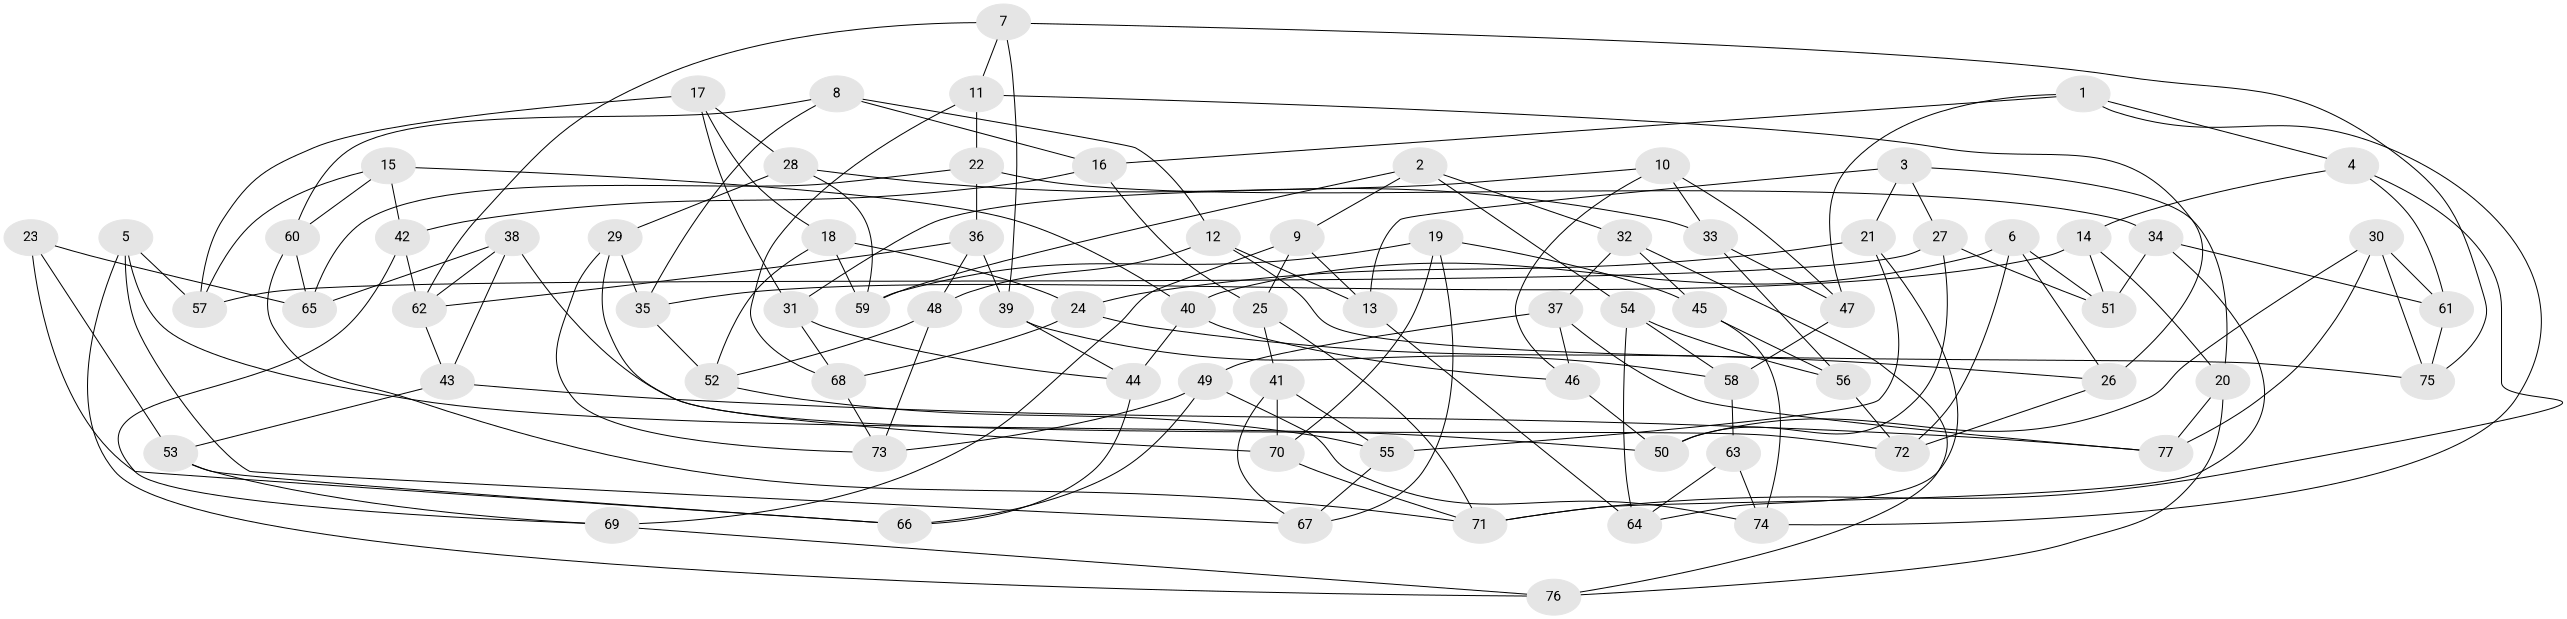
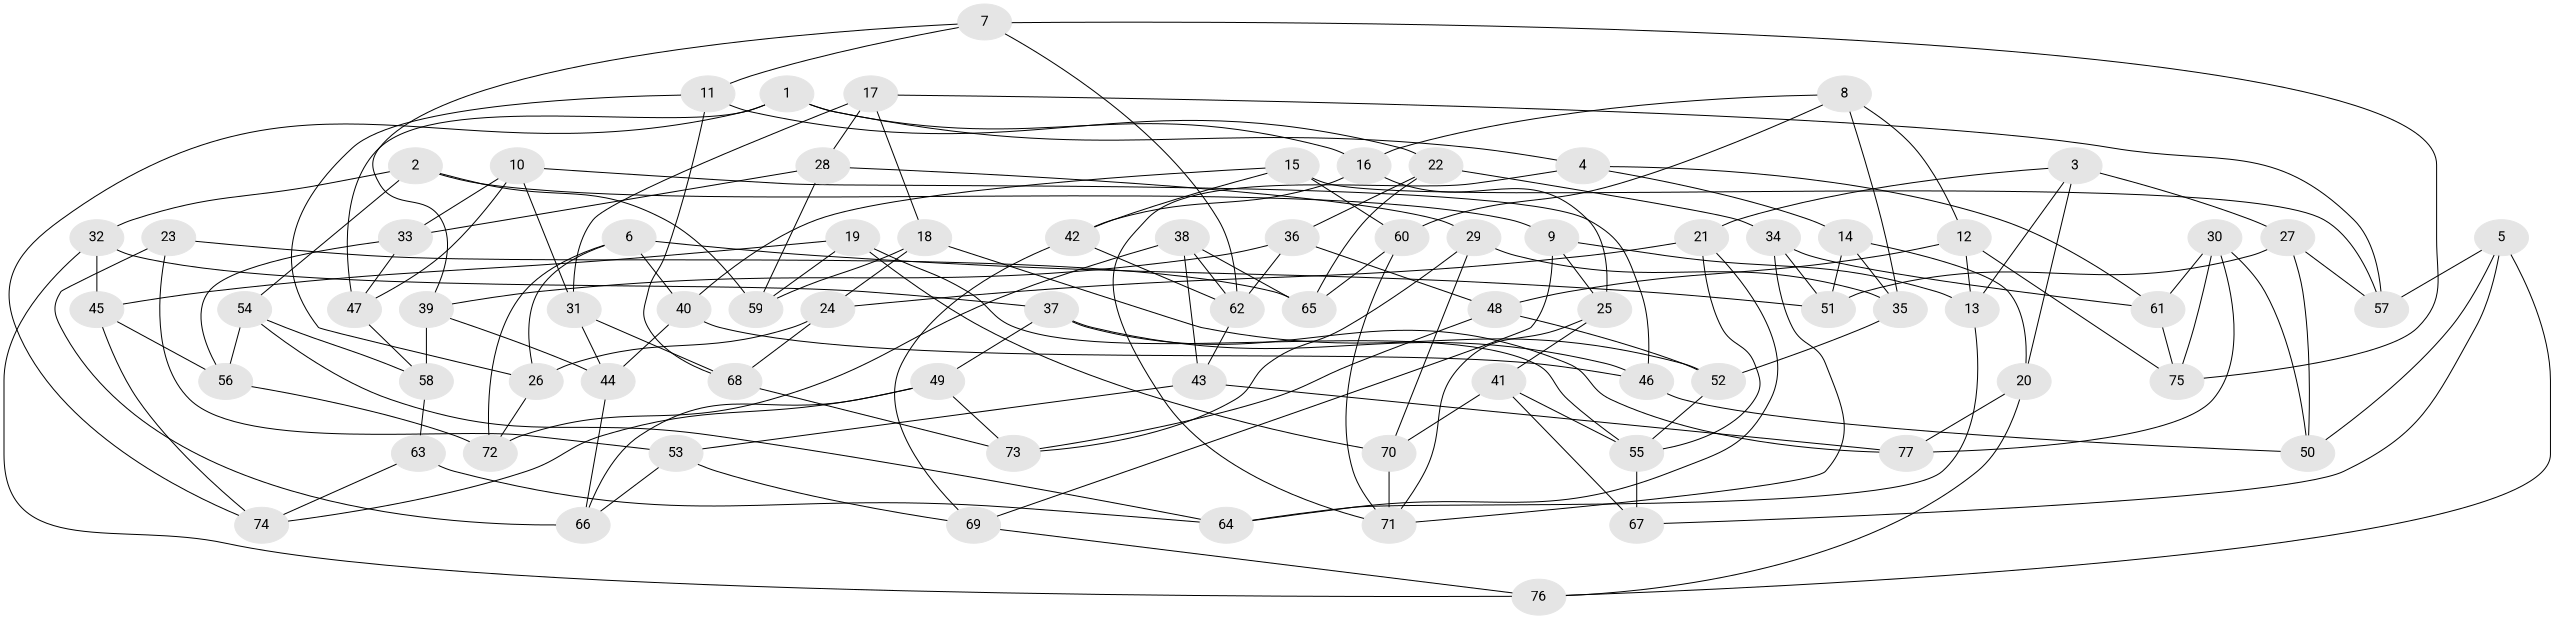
  graph {
    fontname=Roboto
    node [color=gray90 fontname=Roboto style=filled]
    edge [fontname=Roboto]
    1
    4
    16
    47
    74
    14
    61
    71
    25
    42
    58
    2
    9
    32
    54
    59
    13
    69
    76
    45
    37
    64
    56
    3
    20
    21
    27
    77
    24
    55
    50
    57
    51
    35
    75
    5
    67
    6
    26
    40
    72
    46
    44
    7
    11
    39
    62
    22
    68
    43
    8
    12
    60
    48
    52
    65
    41
    10
    31
    33
    34
    36
    73
    15
    17
    18
    28
    29
    19
    70
    23
    53
    66
    63
    30
    49
    38
    1 -- 4
    1 -- 16
    1 -- 47
    1 -- 74
    4 -- 14
    4 -- 61
    4 -- 71
    16 -- 25
    16 -- 42
    47 -- 58
    14 -- 20
    14 -- 51
    14 -- 35
    61 -- 75
    25 -- 71
    25 -- 41
    42 -- 69
    42 -- 62
    58 -- 63
    2 -- 9
    2 -- 32
    2 -- 54
    2 -- 59
    9 -- 25
    9 -- 13
    9 -- 69
    32 -- 76
    32 -- 45
    32 -- 37
    54 -- 58
    54 -- 64
    54 -- 56
    13 -- 64
    69 -- 76
    45 -- 74
    45 -- 56
    37 -- 77
    37 -- 46
    37 -- 49
    56 -- 72
    3 -- 13
    3 -- 20
    3 -- 21
    3 -- 27
    20 -- 76
    20 -- 77
    21 -- 64
    21 -- 24
    21 -- 55
    27 -- 50
    27 -- 57
    27 -- 51
    24 -- 26
    24 -- 68
    55 -- 67
    35 -- 52
    5 -- 76
    5 -- 50
    5 -- 57
    5 -- 67
    6 -- 51
    6 -- 26
    6 -- 40
    6 -- 72
    26 -- 72
    40 -- 46
    40 -- 44
    46 -- 50
    44 -- 66
    7 -- 75
    7 -- 11
    7 -- 39
    7 -- 62
    11 -- 26
    11 -- 22
    11 -- 68
    39 -- 58
    39 -- 44
    62 -- 43
    22 -- 65
    22 -- 34
    22 -- 36
    68 -- 73
    43 -- 77
    43 -- 53
    8 -- 16
    8 -- 35
    8 -- 12
    8 -- 60
    12 -- 13
    12 -- 75
    12 -- 48
    60 -- 71
    60 -- 65
    48 -- 52
    48 -- 73
    52 -- 55
    41 -- 55
    41 -- 67
    41 -- 70
    10 -- 47
    10 -- 46
    10 -- 31
    10 -- 33
    31 -- 44
    31 -- 68
    33 -- 47
    33 -- 56
    34 -- 61
    34 -- 71
    34 -- 51
    36 -- 39
    36 -- 62
    36 -- 48
    15 -- 42
    15 -- 57
    15 -- 40
    15 -- 60
    17 -- 57
    17 -- 31
    17 -- 18
    17 -- 28
    18 -- 59
    18 -- 24
    18 -- 52
    28 -- 59
    28 -- 33
    28 -- 29
    29 -- 35
    29 -- 73
    29 -- 70
    19 -- 59
    19 -- 45
-   19 -- 67
+   19 -- 55
    19 -- 70
    70 -- 71
    23 -- 65
    23 -- 53
    23 -- 66
    53 -- 69
    53 -- 66
    63 -- 74
    63 -- 64
    30 -- 61
    30 -- 77
    30 -- 50
    30 -- 75
    49 -- 74
    49 -- 73
    49 -- 66
    38 -- 72
    38 -- 62
    38 -- 43
    38 -- 65
  }
